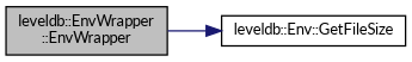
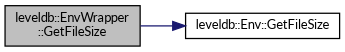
  digraph {
    rankdir=LR
    fontname=Lato
    node [color=black fontname=Lato fontsize=10 shape=record style=filled]
-   n1 [fillcolor=grey75 fontcolor=black height=0.2 label="leveldb::EnvWrapper\l::EnvWrapper" width=0.4]
+   n1 [fillcolor=grey75 fontcolor=black height=0.2 label="leveldb::EnvWrapper\l::GetFileSize" width=0.4]
    n2 [fillcolor=white height=0.2 label="leveldb::Env::GetFileSize" width=0.4]
    n1 -> n2 [color=midnightblue fontname=Lato fontsize=10 labelfontname=Helvetica labelfontsize=10 style=solid]
  }
